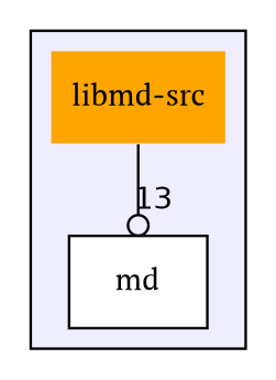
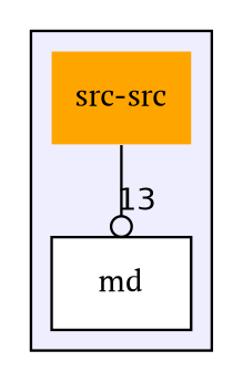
  digraph {
    compound=true
    fontname="PT Serif"
    node [fontname="PT Serif" fontsize=12 style=filled]
-   n1 [label="libmd-src" shape=plaintext fillcolor=orange]
+   n1 [label="src-src" shape=plaintext fillcolor=orange]
    n2 [color=black fillcolor=white label=md shape=box]
    subgraph cluster_1 {
      bgcolor="#eeeeff"
      pencolor=black
      n1
      n2
    }
    n1 -> n2 [headlabel=13 labeldistance=1.5 labelfontname=Helvetica labelfontsize=12 arrowhead=odot fontname="PT Serif"]
  }
